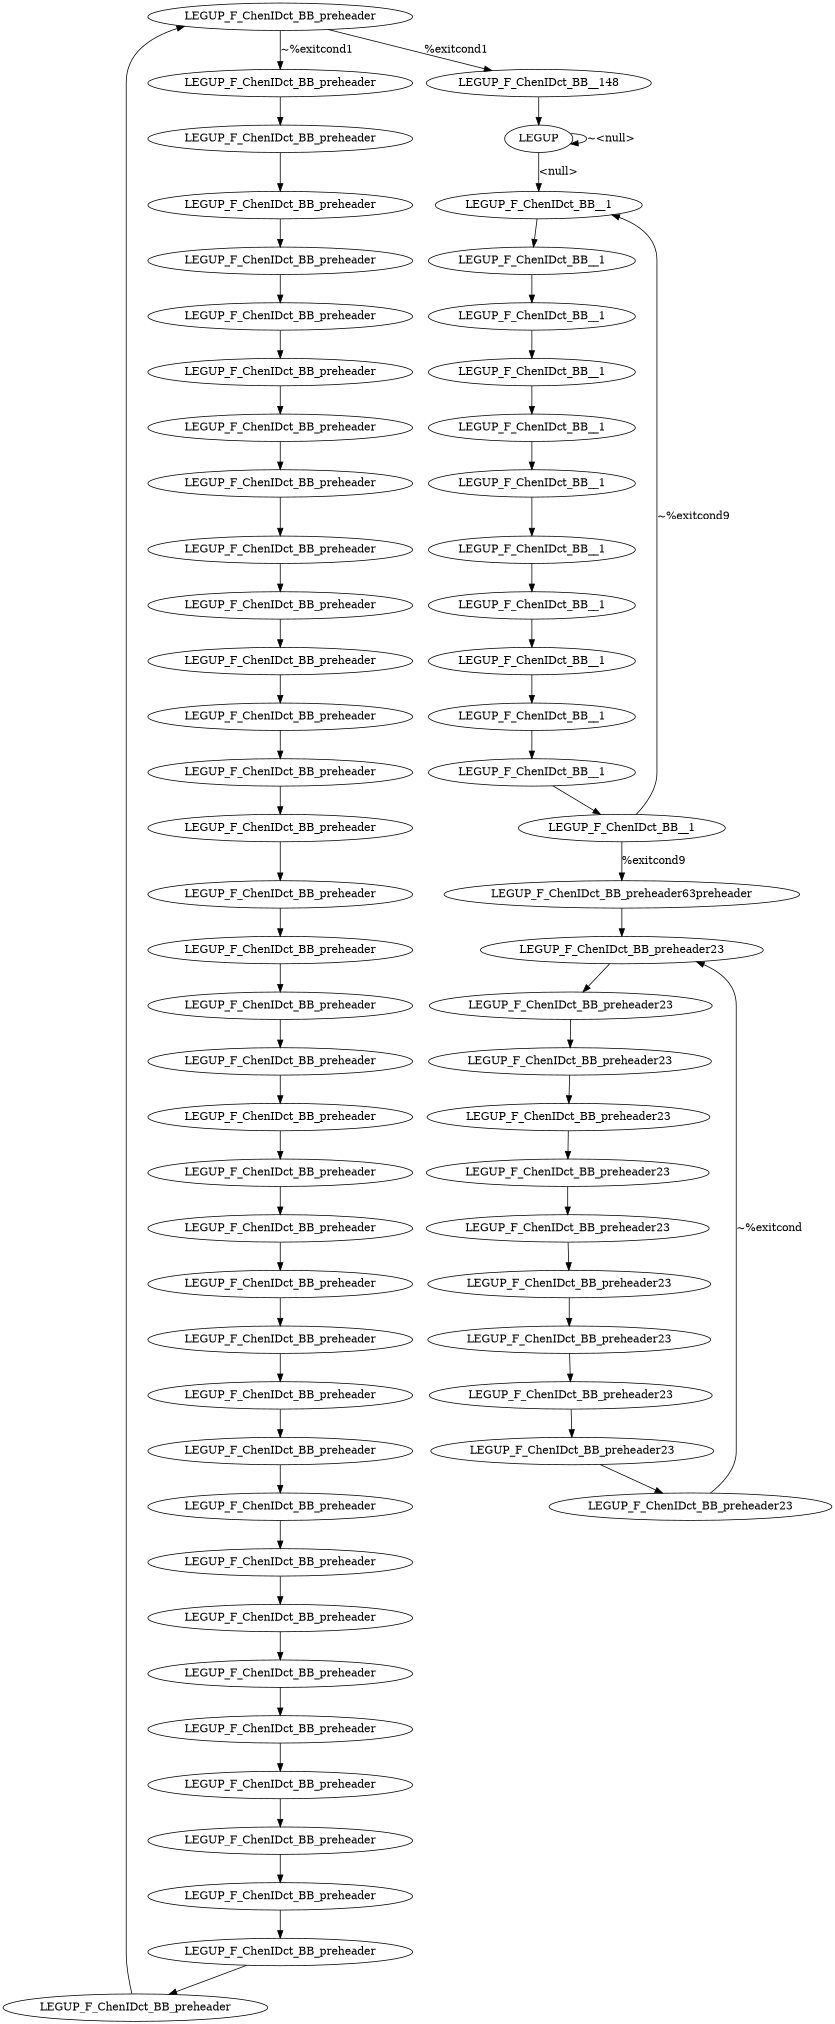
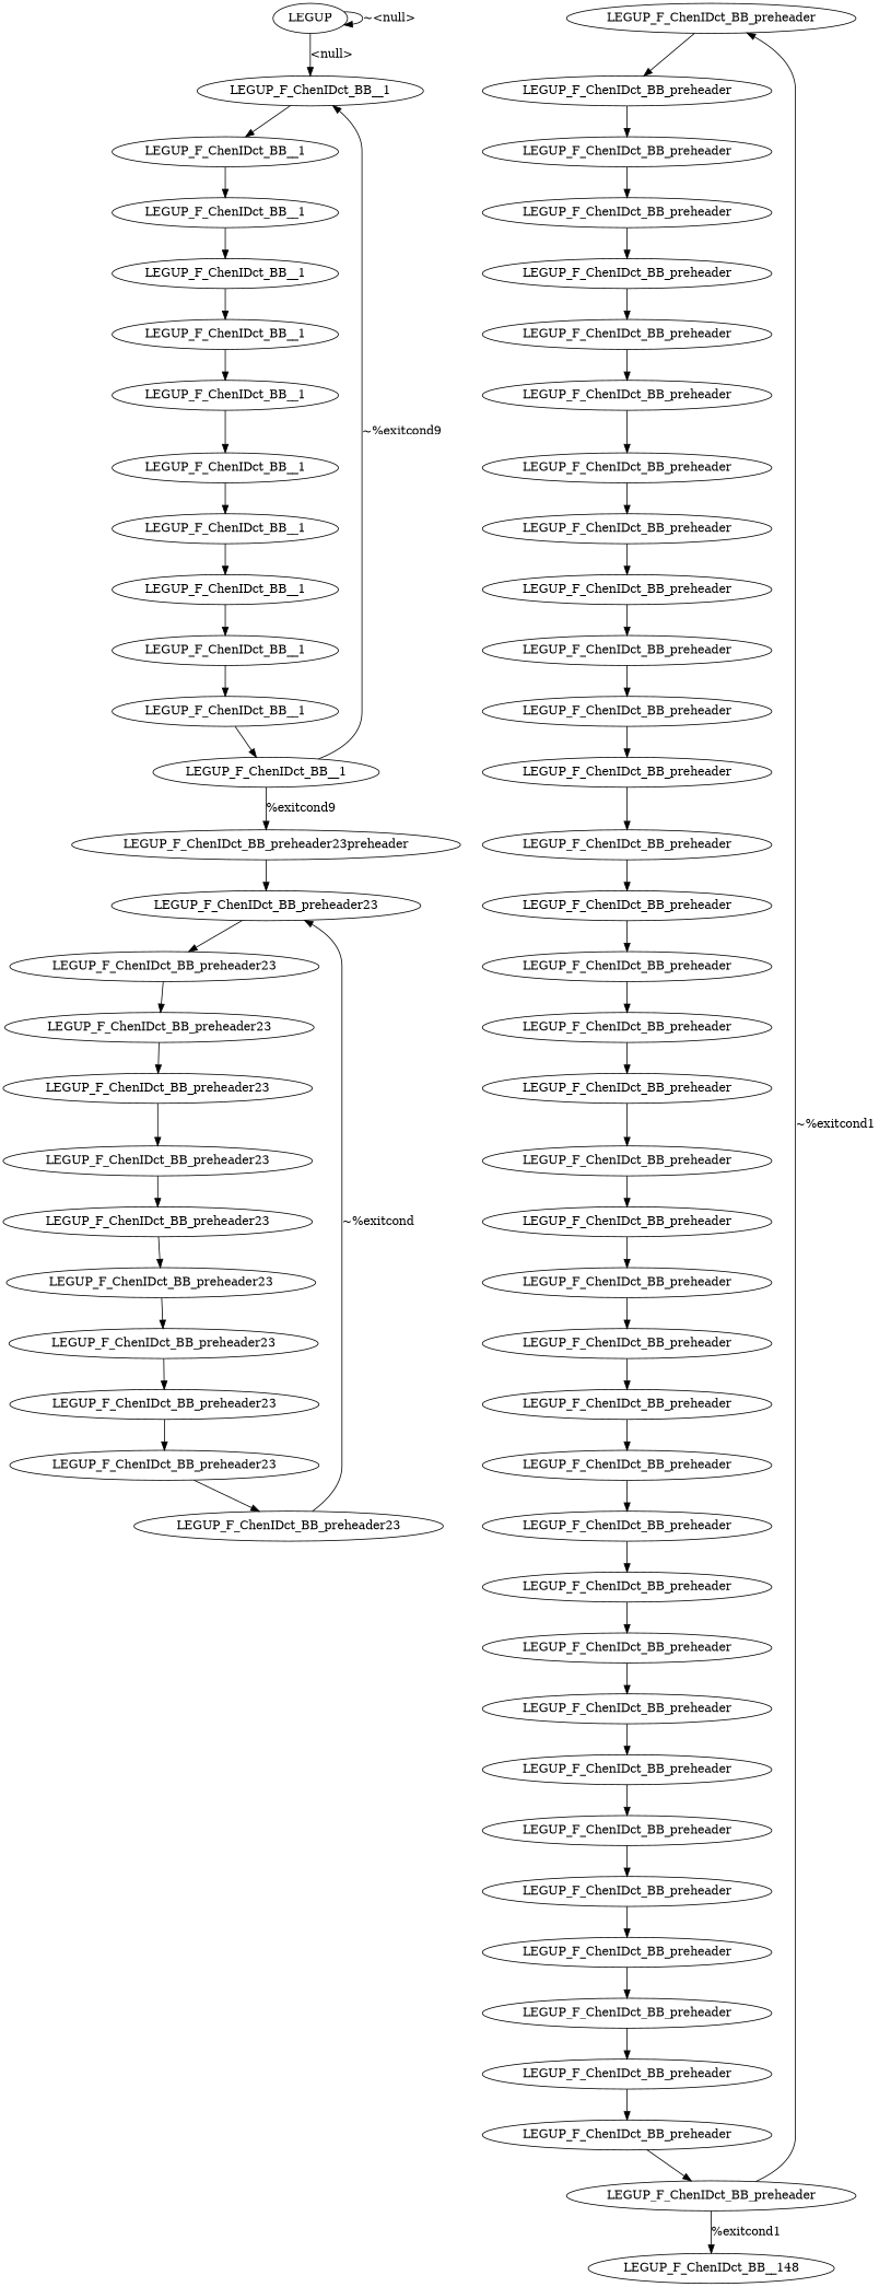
  digraph {
    n1 [label=LEGUP_F_ChenIDct_BB__1]
    n2 [label=LEGUP_F_ChenIDct_BB__1]
    n3 [label=LEGUP_F_ChenIDct_BB__1]
    n4 [label=LEGUP]
    n5 [label=LEGUP_F_ChenIDct_BB__1]
    n6 [label=LEGUP_F_ChenIDct_BB__1]
    n7 [label=LEGUP_F_ChenIDct_BB__1]
    n8 [label=LEGUP_F_ChenIDct_BB__1]
    n9 [label=LEGUP_F_ChenIDct_BB__1]
    n10 [label=LEGUP_F_ChenIDct_BB__1]
    n11 [label=LEGUP_F_ChenIDct_BB__1]
    n12 [label=LEGUP_F_ChenIDct_BB__1]
    n13 [label=LEGUP_F_ChenIDct_BB__1]
-   n14 [label=LEGUP_F_ChenIDct_BB_preheader63preheader]
+   n14 [label=LEGUP_F_ChenIDct_BB_preheader23preheader]
    n15 [label=LEGUP_F_ChenIDct_BB_preheader23]
    n16 [label=LEGUP_F_ChenIDct_BB_preheader23]
    n17 [label=LEGUP_F_ChenIDct_BB_preheader23]
    n18 [label=LEGUP_F_ChenIDct_BB_preheader23]
    n19 [label=LEGUP_F_ChenIDct_BB_preheader23]
    n20 [label=LEGUP_F_ChenIDct_BB_preheader23]
    n21 [label=LEGUP_F_ChenIDct_BB_preheader23]
    n22 [label=LEGUP_F_ChenIDct_BB_preheader23]
    n23 [label=LEGUP_F_ChenIDct_BB_preheader23]
    n24 [label=LEGUP_F_ChenIDct_BB_preheader23]
    n25 [label=LEGUP_F_ChenIDct_BB_preheader23]
    n26 [label=LEGUP_F_ChenIDct_BB_preheader]
    n27 [label=LEGUP_F_ChenIDct_BB_preheader]
    n28 [label=LEGUP_F_ChenIDct_BB_preheader]
    n29 [label=LEGUP_F_ChenIDct_BB_preheader]
    n30 [label=LEGUP_F_ChenIDct_BB_preheader]
    n31 [label=LEGUP_F_ChenIDct_BB_preheader]
    n32 [label=LEGUP_F_ChenIDct_BB_preheader]
    n33 [label=LEGUP_F_ChenIDct_BB_preheader]
    n34 [label=LEGUP_F_ChenIDct_BB_preheader]
    n35 [label=LEGUP_F_ChenIDct_BB_preheader]
    n36 [label=LEGUP_F_ChenIDct_BB_preheader]
    n37 [label=LEGUP_F_ChenIDct_BB_preheader]
    n38 [label=LEGUP_F_ChenIDct_BB_preheader]
    n39 [label=LEGUP_F_ChenIDct_BB_preheader]
    n40 [label=LEGUP_F_ChenIDct_BB_preheader]
    n41 [label=LEGUP_F_ChenIDct_BB_preheader]
    n42 [label=LEGUP_F_ChenIDct_BB_preheader]
    n43 [label=LEGUP_F_ChenIDct_BB_preheader]
    n44 [label=LEGUP_F_ChenIDct_BB_preheader]
    n45 [label=LEGUP_F_ChenIDct_BB_preheader]
    n46 [label=LEGUP_F_ChenIDct_BB_preheader]
    n47 [label=LEGUP_F_ChenIDct_BB_preheader]
    n48 [label=LEGUP_F_ChenIDct_BB_preheader]
    n49 [label=LEGUP_F_ChenIDct_BB_preheader]
    n50 [label=LEGUP_F_ChenIDct_BB_preheader]
    n51 [label=LEGUP_F_ChenIDct_BB_preheader]
    n52 [label=LEGUP_F_ChenIDct_BB_preheader]
    n53 [label=LEGUP_F_ChenIDct_BB_preheader]
    n54 [label=LEGUP_F_ChenIDct_BB_preheader]
    n55 [label=LEGUP_F_ChenIDct_BB_preheader]
    n56 [label=LEGUP_F_ChenIDct_BB_preheader]
    n57 [label=LEGUP_F_ChenIDct_BB_preheader]
    n58 [label=LEGUP_F_ChenIDct_BB_preheader]
    n59 [label=LEGUP_F_ChenIDct_BB_preheader]
    n60 [label=LEGUP_F_ChenIDct_BB_preheader]
    n61 [label=LEGUP_F_ChenIDct_BB_preheader]
    n62 [label=LEGUP_F_ChenIDct_BB__148]
    n1 -> n2
    n2 -> n3
    n3 -> n5
    n4 -> n1 [label="<null>"]
    n4 -> n4 [label="~<null>"]
    n5 -> n6
    n6 -> n7
    n7 -> n8
    n8 -> n9
    n9 -> n10
    n10 -> n11
    n11 -> n12
    n12 -> n13
    n13 -> n1 [label="~%exitcond9"]
    n13 -> n14 [label="%exitcond9"]
    n14 -> n15
    n15 -> n16
    n16 -> n17
    n17 -> n18
    n18 -> n19
    n19 -> n20
    n20 -> n21
    n21 -> n22
    n22 -> n23
    n23 -> n24
    n24 -> n25
    n25 -> n15 [label="~%exitcond"]
    n26 -> n27
    n27 -> n28
    n28 -> n29
    n29 -> n30
    n30 -> n31
    n31 -> n32
    n32 -> n33
    n33 -> n34
    n34 -> n35
    n35 -> n36
    n36 -> n37
    n37 -> n38
    n38 -> n39
    n39 -> n40
    n40 -> n41
    n41 -> n42
    n42 -> n43
    n43 -> n44
    n44 -> n45
    n45 -> n46
    n46 -> n47
    n47 -> n48
    n48 -> n49
    n49 -> n50
    n50 -> n51
    n51 -> n52
    n52 -> n53
    n53 -> n54
    n54 -> n55
    n55 -> n56
    n56 -> n57
    n57 -> n58
    n58 -> n59
    n59 -> n60
    n60 -> n61
    n61 -> n26 [label="~%exitcond1"]
    n61 -> n62 [label="%exitcond1"]
-   n62 -> n4
  }
